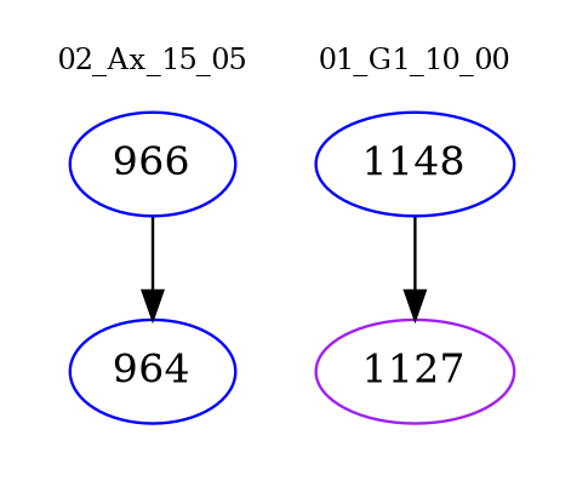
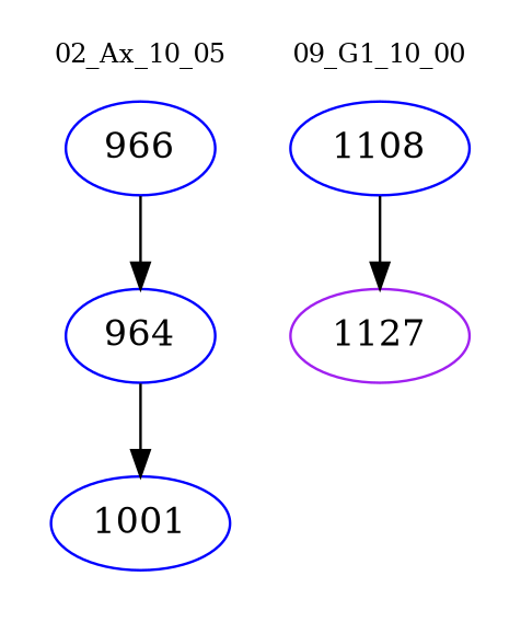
  digraph {
    node [color=blue]
    edge [color=black]
    n1 [label=964]
    n2 [label=966]
-   n4 [label=1148]
+   n3 [label=1001]
+   n4 [label=1108]
    n5 [color=purple label=1127]
    subgraph cluster_1 {
      color=white
      fontsize=10
-     label="02_Ax_15_05"
+     label="02_Ax_10_05"
      n1
      n2
+     n3
    }
    subgraph cluster_2 {
      color=white
      fontsize=10
-     label="01_G1_10_00"
+     label="09_G1_10_00"
      n4
      n5
    }
+   n1 -> n3
    n2 -> n1
    n4 -> n5
  }
